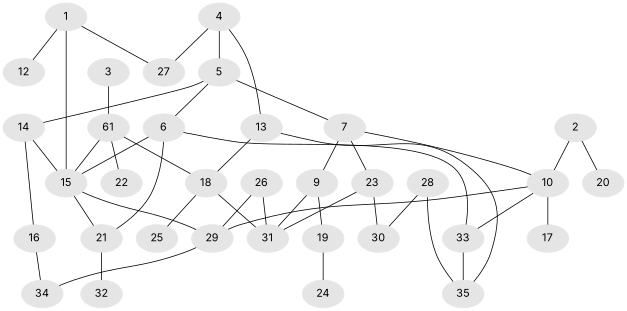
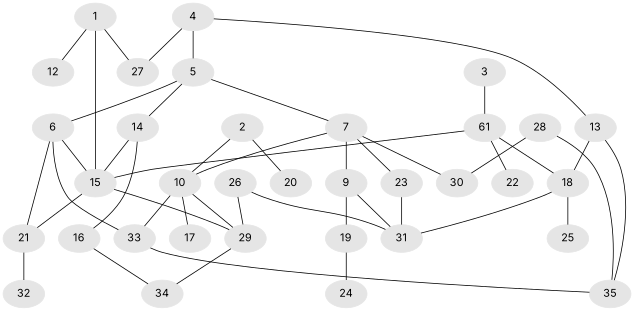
  graph {
    fontname=Inter
    node [color=gray90 fontname=Inter style=filled]
    edge [fontname=Inter weight=1.0]
    1
    12
    15
    27
    21
    29
    2
    10
    20
    33
    17
    n12 [label=61]
    3
    18
    22
    4
    5
    13
    6
    7
    14
    35
    9
    23
    30
    16
    32
    19
    31
    34
    24
    25
    26
    28
    1 -- 12
    1 -- 15
    1 -- 27
    15 -- 21
    15 -- 29
    21 -- 32
    29 -- 34
    2 -- 10
    2 -- 20
    10 -- 29
    10 -- 33
    10 -- 17
    33 -- 35
    n12 -- 15
    n12 -- 18
    n12 -- 22
    3 -- n12
    18 -- 31
    18 -- 25
    4 -- 27
    4 -- 5 [weight=2.0]
    4 -- 13
    5 -- 6
    5 -- 7
    5 -- 14
    13 -- 18
    13 -- 35
    6 -- 15
    6 -- 21 [weight=2.0]
    6 -- 33
    7 -- 10
    7 -- 9
    7 -- 23
-   23 -- 30
+   7 -- 30
    14 -- 15
    14 -- 16
    9 -- 19
    9 -- 31
    23 -- 31
    16 -- 34
    19 -- 24
    26 -- 29
    26 -- 31
    28 -- 35
    28 -- 30
  }
